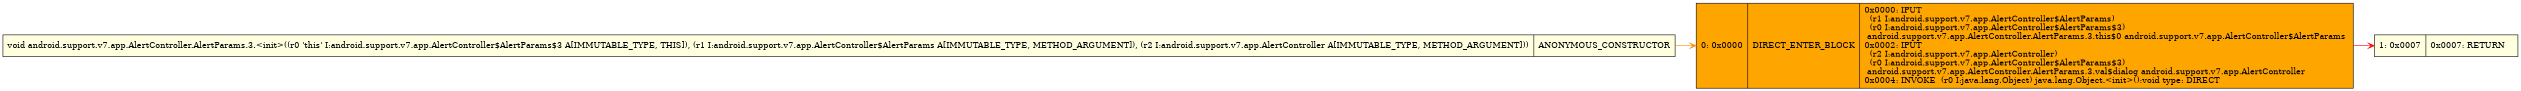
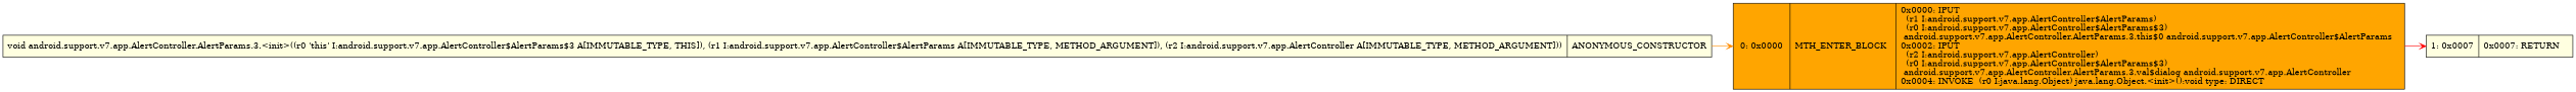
  digraph {
    rankdir=LR
    node [shape=record style=filled fillcolor=lightyellow]
    edge [arrowhead=vee]
-   n1 [label="{0\:\ 0x0000|DIRECT_ENTER_BLOCK\l|0x0000: IPUT  \l  (r1 I:android.support.v7.app.AlertController$AlertParams)\l  (r0 I:android.support.v7.app.AlertController$AlertParams$3)\l android.support.v7.app.AlertController.AlertParams.3.this$0 android.support.v7.app.AlertController$AlertParams \l0x0002: IPUT  \l  (r2 I:android.support.v7.app.AlertController)\l  (r0 I:android.support.v7.app.AlertController$AlertParams$3)\l android.support.v7.app.AlertController.AlertParams.3.val$dialog android.support.v7.app.AlertController \l0x0004: INVOKE  (r0 I:java.lang.Object) java.lang.Object.\<init\>():void type: DIRECT \l}" fillcolor=orange]
+   n1 [label="{0\:\ 0x0000|MTH_ENTER_BLOCK\l|0x0000: IPUT  \l  (r1 I:android.support.v7.app.AlertController$AlertParams)\l  (r0 I:android.support.v7.app.AlertController$AlertParams$3)\l android.support.v7.app.AlertController.AlertParams.3.this$0 android.support.v7.app.AlertController$AlertParams \l0x0002: IPUT  \l  (r2 I:android.support.v7.app.AlertController)\l  (r0 I:android.support.v7.app.AlertController$AlertParams$3)\l android.support.v7.app.AlertController.AlertParams.3.val$dialog android.support.v7.app.AlertController \l0x0004: INVOKE  (r0 I:java.lang.Object) java.lang.Object.\<init\>():void type: DIRECT \l}" fillcolor=orange]
    n2 [label="{1\:\ 0x0007|0x0007: RETURN   \l}"]
    n3 [label="{void android.support.v7.app.AlertController.AlertParams.3.\<init\>((r0 'this' I:android.support.v7.app.AlertController$AlertParams$3 A[IMMUTABLE_TYPE, THIS]), (r1 I:android.support.v7.app.AlertController$AlertParams A[IMMUTABLE_TYPE, METHOD_ARGUMENT]), (r2 I:android.support.v7.app.AlertController A[IMMUTABLE_TYPE, METHOD_ARGUMENT]))  | ANONYMOUS_CONSTRUCTOR\l}"]
    n1 -> n2 [color=red]
    n3 -> n1 [color=darkorange]
  }
